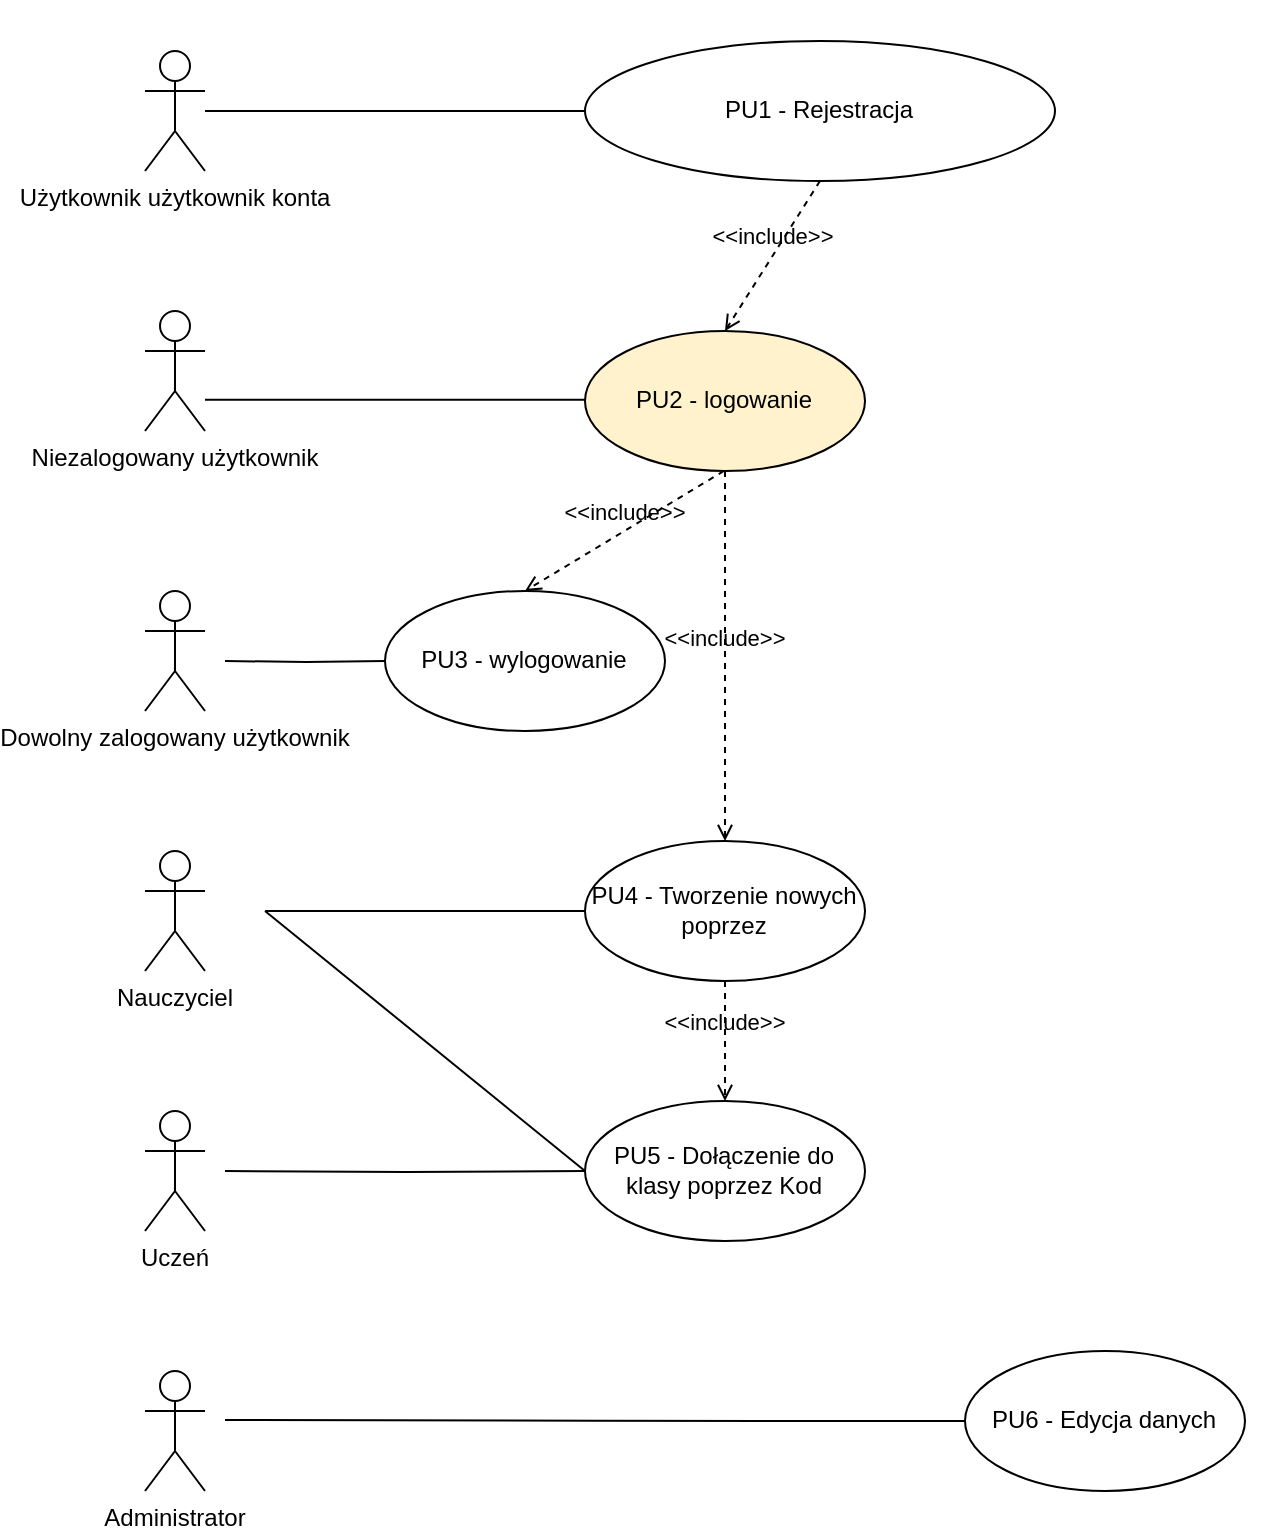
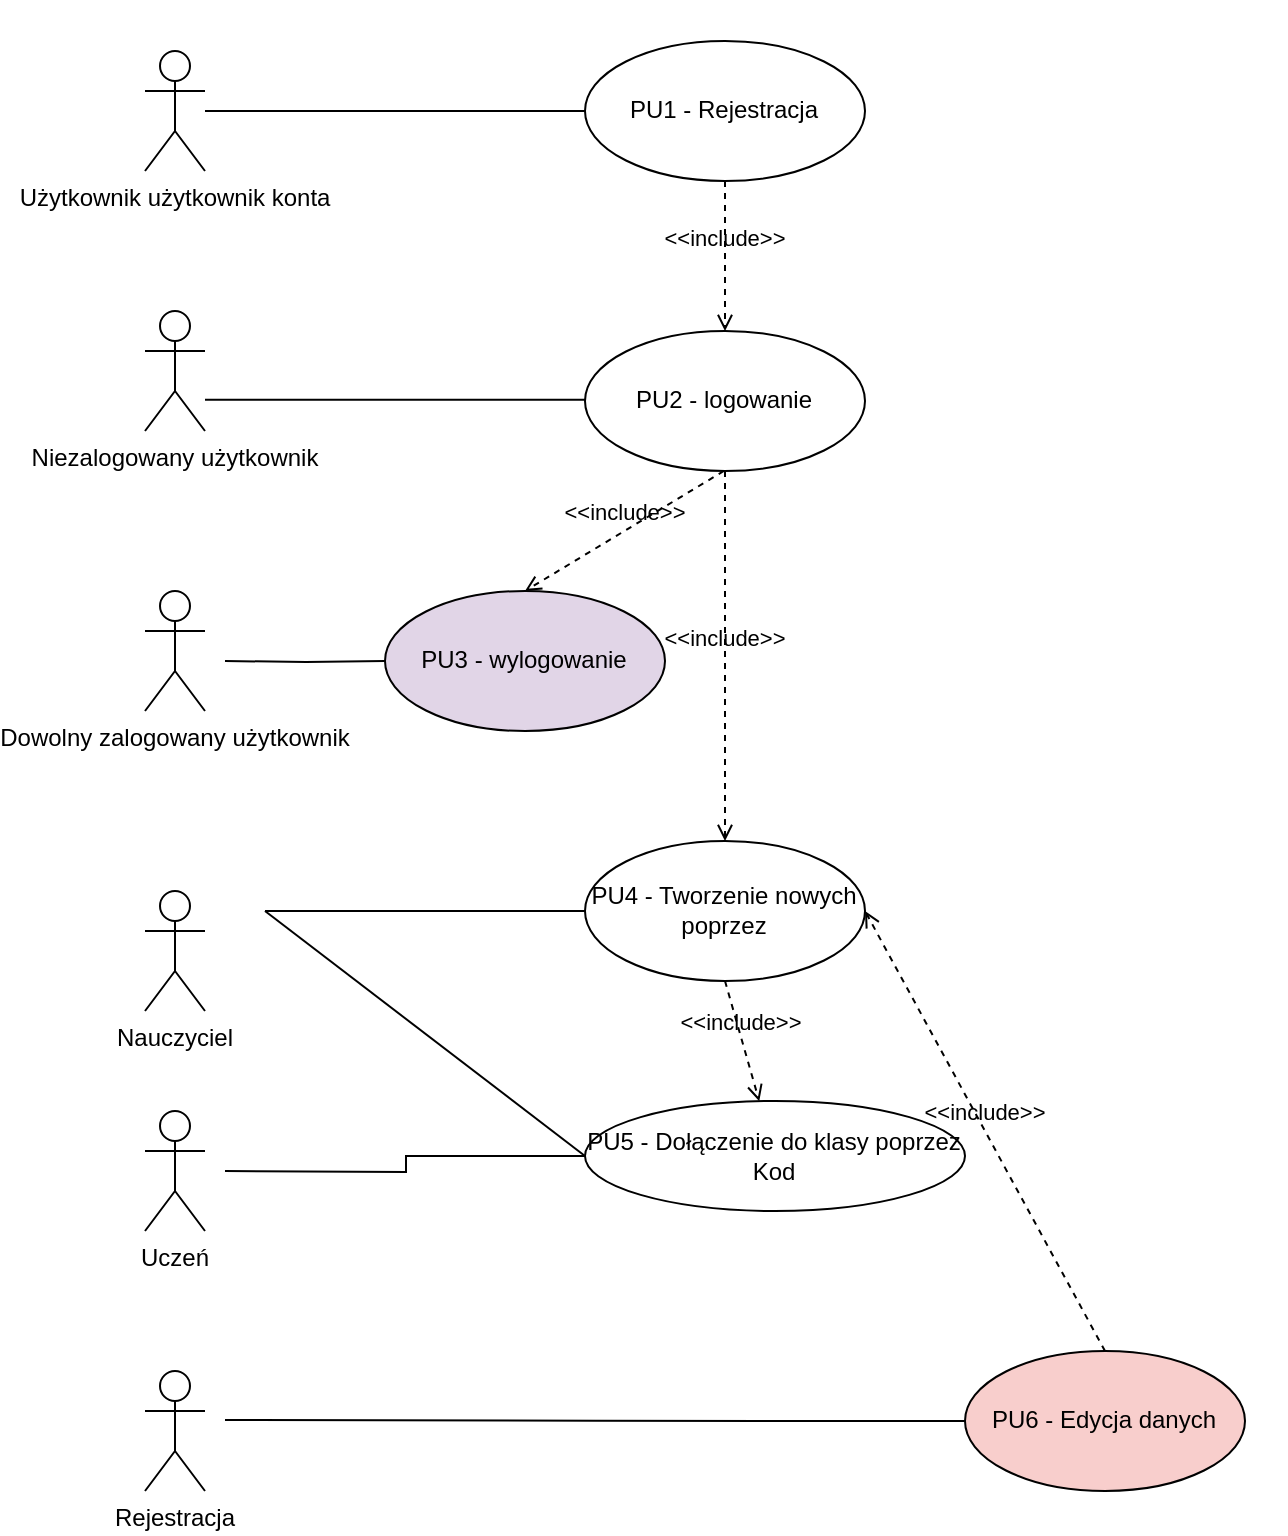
  <mxCell id="0" />
  <mxCell id="1" parent="0" />
- <mxCell id="2" value="Nauczyciel" style="shape=umlActor;verticalLabelPosition=bottom;verticalAlign=top;html=1;" vertex="1" parent="1"><mxGeometry x="20" y="425" width="30" height="60" as="geometry" /></mxCell>
+ <mxCell id="2" value="Nauczyciel" style="shape=umlActor;verticalLabelPosition=bottom;verticalAlign=top;html=1;" vertex="1" parent="1"><mxGeometry x="20" y="445" width="30" height="60" as="geometry" /></mxCell>
  <mxCell id="3" value="Uczeń" style="shape=umlActor;verticalLabelPosition=bottom;verticalAlign=top;html=1;" vertex="1" parent="1"><mxGeometry x="20" y="555" width="30" height="60" as="geometry" /></mxCell>
  <mxCell id="4" value="Niezalogowany użytkownik" style="shape=umlActor;verticalLabelPosition=bottom;verticalAlign=top;html=1;" vertex="1" parent="1"><mxGeometry x="20" y="155" width="30" height="60" as="geometry" /></mxCell>
  <mxCell id="5" value="Dowolny zalogowany użytkownik" style="shape=umlActor;verticalLabelPosition=bottom;verticalAlign=top;html=1;" vertex="1" parent="1"><mxGeometry x="20" y="295" width="30" height="60" as="geometry" /></mxCell>
  <mxCell id="6" value="Użytkownik użytkownik konta" style="shape=umlActor;verticalLabelPosition=bottom;verticalAlign=top;html=1;" vertex="1" parent="1"><mxGeometry x="20" y="25" width="30" height="60" as="geometry" /></mxCell>
- <mxCell id="7" value="Administrator" style="shape=umlActor;verticalLabelPosition=bottom;verticalAlign=top;html=1;" vertex="1" parent="1"><mxGeometry x="20" y="685" width="30" height="60" as="geometry" /></mxCell>
- <mxCell id="8" value="PU1 - Rejestracja" style="ellipse;whiteSpace=wrap;html=1;" vertex="1" parent="1"><mxGeometry x="240" y="20" width="235" height="70" as="geometry" /></mxCell>
+ <mxCell id="7" value="Rejestracja" style="shape=umlActor;verticalLabelPosition=bottom;verticalAlign=top;html=1;" vertex="1" parent="1"><mxGeometry x="20" y="685" width="30" height="60" as="geometry" /></mxCell>
+ <mxCell id="8" value="PU1 - Rejestracja" style="ellipse;whiteSpace=wrap;html=1;" vertex="1" parent="1"><mxGeometry x="240" y="20" width="140" height="70" as="geometry" /></mxCell>
  <mxCell id="9" value="" style="endArrow=none;html=1;edgeStyle=orthogonalEdgeStyle;rounded=0;entryX=0;entryY=0.5;entryDx=0;entryDy=0;" edge="1" parent="1" source="6" target="8"><mxGeometry relative="1" as="geometry"><mxPoint x="80" y="55" as="sourcePoint" /><mxPoint x="280" y="115" as="targetPoint" /></mxGeometry></mxCell>
  <mxCell id="10" value="&amp;lt;&amp;lt;include&amp;gt;&amp;gt;" style="html=1;verticalAlign=bottom;labelBackgroundColor=none;endArrow=open;endFill=0;dashed=1;rounded=0;exitX=0.5;exitY=1;exitDx=0;exitDy=0;" edge="1" parent="1" source="8"><mxGeometry width="160" relative="1" as="geometry"><mxPoint x="340" y="95" as="sourcePoint" /><mxPoint x="310" y="165" as="targetPoint" /><Array as="points" /></mxGeometry></mxCell>
- <mxCell id="11" value="PU2 - logowanie" style="ellipse;whiteSpace=wrap;html=1;fillColor=#fff2cc;" vertex="1" parent="1"><mxGeometry x="240" y="165" width="140" height="70" as="geometry" /></mxCell>
+ <mxCell id="11" value="PU2 - logowanie" style="ellipse;whiteSpace=wrap;html=1;" vertex="1" parent="1"><mxGeometry x="240" y="165" width="140" height="70" as="geometry" /></mxCell>
  <mxCell id="12" value="" style="endArrow=none;html=1;edgeStyle=orthogonalEdgeStyle;rounded=0;entryX=0;entryY=0.5;entryDx=0;entryDy=0;" edge="1" parent="1"><mxGeometry relative="1" as="geometry"><mxPoint x="50" y="199.41" as="sourcePoint" /><mxPoint x="240" y="199.41" as="targetPoint" /></mxGeometry></mxCell>
- <mxCell id="13" value="PU3 - wylogowanie" style="ellipse;whiteSpace=wrap;html=1;" vertex="1" parent="1"><mxGeometry x="140" y="295" width="140" height="70" as="geometry" /></mxCell>
+ <mxCell id="13" value="PU3 - wylogowanie" style="ellipse;whiteSpace=wrap;html=1;fillColor=#e1d5e7;" vertex="1" parent="1"><mxGeometry x="140" y="295" width="140" height="70" as="geometry" /></mxCell>
  <mxCell id="14" value="&amp;lt;&amp;lt;include&amp;gt;&amp;gt;" style="html=1;verticalAlign=bottom;labelBackgroundColor=none;endArrow=open;endFill=0;dashed=1;rounded=0;exitX=0.5;exitY=1;exitDx=0;exitDy=0;entryX=0.5;entryY=0;entryDx=0;entryDy=0;" edge="1" parent="1" target="13"><mxGeometry width="160" relative="1" as="geometry"><mxPoint x="309.41" y="235" as="sourcePoint" /><mxPoint x="309.41" y="310" as="targetPoint" /><Array as="points" /></mxGeometry></mxCell>
  <mxCell id="15" value="" style="endArrow=none;html=1;edgeStyle=orthogonalEdgeStyle;rounded=0;entryX=0;entryY=0.5;entryDx=0;entryDy=0;" edge="1" parent="1" target="16"><mxGeometry relative="1" as="geometry"><mxPoint x="80" y="454.41" as="sourcePoint" /><mxPoint x="260" y="454.41" as="targetPoint" /><Array as="points"><mxPoint x="240" y="454" /></Array></mxGeometry></mxCell>
  <mxCell id="16" value="PU4 - Tworzenie nowych poprzez" style="ellipse;whiteSpace=wrap;html=1;" vertex="1" parent="1"><mxGeometry x="240" y="420" width="140" height="70" as="geometry" /></mxCell>
  <mxCell id="17" value="&amp;lt;&amp;lt;include&amp;gt;&amp;gt;" style="html=1;verticalAlign=bottom;labelBackgroundColor=none;endArrow=open;endFill=0;dashed=1;rounded=0;exitX=0.5;exitY=1;exitDx=0;exitDy=0;entryX=0.5;entryY=0;entryDx=0;entryDy=0;" edge="1" parent="1" source="11" target="16"><mxGeometry width="160" relative="1" as="geometry"><mxPoint x="319.41" y="245" as="sourcePoint" /><mxPoint x="220" y="325" as="targetPoint" /><Array as="points" /></mxGeometry></mxCell>
  <mxCell id="18" value="" style="endArrow=none;html=1;edgeStyle=orthogonalEdgeStyle;rounded=0;entryX=0;entryY=0.5;entryDx=0;entryDy=0;" edge="1" parent="1" target="13"><mxGeometry relative="1" as="geometry"><mxPoint x="60" y="330" as="sourcePoint" /><mxPoint x="150" y="325" as="targetPoint" /></mxGeometry></mxCell>
- <mxCell id="19" value="PU5 - Dołączenie do klasy poprzez Kod" style="ellipse;whiteSpace=wrap;html=1;" vertex="1" parent="1"><mxGeometry x="240" y="550" width="140" height="70" as="geometry" /></mxCell>
+ <mxCell id="19" value="PU5 - Dołączenie do klasy poprzez Kod" style="ellipse;whiteSpace=wrap;html=1;" vertex="1" parent="1"><mxGeometry x="240" y="550" width="190" height="55" as="geometry" /></mxCell>
  <mxCell id="20" value="" style="endArrow=none;html=1;edgeStyle=orthogonalEdgeStyle;rounded=0;entryX=0;entryY=0.5;entryDx=0;entryDy=0;" edge="1" parent="1" target="19"><mxGeometry relative="1" as="geometry"><mxPoint x="60" y="585" as="sourcePoint" /><mxPoint x="230" y="579.47" as="targetPoint" /></mxGeometry></mxCell>
  <mxCell id="21" value="" style="endArrow=none;html=1;rounded=0;exitX=0;exitY=0.5;exitDx=0;exitDy=0;" edge="1" parent="1" source="19"><mxGeometry width="50" height="50" relative="1" as="geometry"><mxPoint x="100" y="535" as="sourcePoint" /><mxPoint x="80" y="455" as="targetPoint" /></mxGeometry></mxCell>
  <mxCell id="22" value="&amp;lt;&amp;lt;include&amp;gt;&amp;gt;" style="html=1;verticalAlign=bottom;labelBackgroundColor=none;endArrow=open;endFill=0;dashed=1;rounded=0;exitX=0.5;exitY=1;exitDx=0;exitDy=0;" edge="1" parent="1" source="16" target="19"><mxGeometry width="160" relative="1" as="geometry"><mxPoint x="320" y="245" as="sourcePoint" /><mxPoint x="320" y="430" as="targetPoint" /><Array as="points" /></mxGeometry></mxCell>
- <mxCell id="23" value="PU6 - Edycja danych" style="ellipse;whiteSpace=wrap;html=1;" vertex="1" parent="1"><mxGeometry x="430" y="675" width="140" height="70" as="geometry" /></mxCell>
+ <mxCell id="23" value="PU6 - Edycja danych" style="ellipse;whiteSpace=wrap;html=1;fillColor=#f8cecc;" vertex="1" parent="1"><mxGeometry x="430" y="675" width="140" height="70" as="geometry" /></mxCell>
  <mxCell id="24" value="" style="endArrow=none;html=1;edgeStyle=orthogonalEdgeStyle;rounded=0;entryX=0;entryY=0.5;entryDx=0;entryDy=0;" edge="1" parent="1" target="23"><mxGeometry relative="1" as="geometry"><mxPoint x="60" y="709.44" as="sourcePoint" /><mxPoint x="240" y="709.44" as="targetPoint" /></mxGeometry></mxCell>
+ <mxCell id="25" value="&amp;lt;&amp;lt;include&amp;gt;&amp;gt;" style="html=1;verticalAlign=bottom;labelBackgroundColor=none;endArrow=open;endFill=0;dashed=1;rounded=0;exitX=0.5;exitY=0;exitDx=0;exitDy=0;entryX=1;entryY=0.5;entryDx=0;entryDy=0;" edge="1" parent="1" source="23" target="16"><mxGeometry width="160" relative="1" as="geometry"><mxPoint x="320" y="500" as="sourcePoint" /><mxPoint x="320" y="560" as="targetPoint" /><Array as="points" /></mxGeometry></mxCell>
